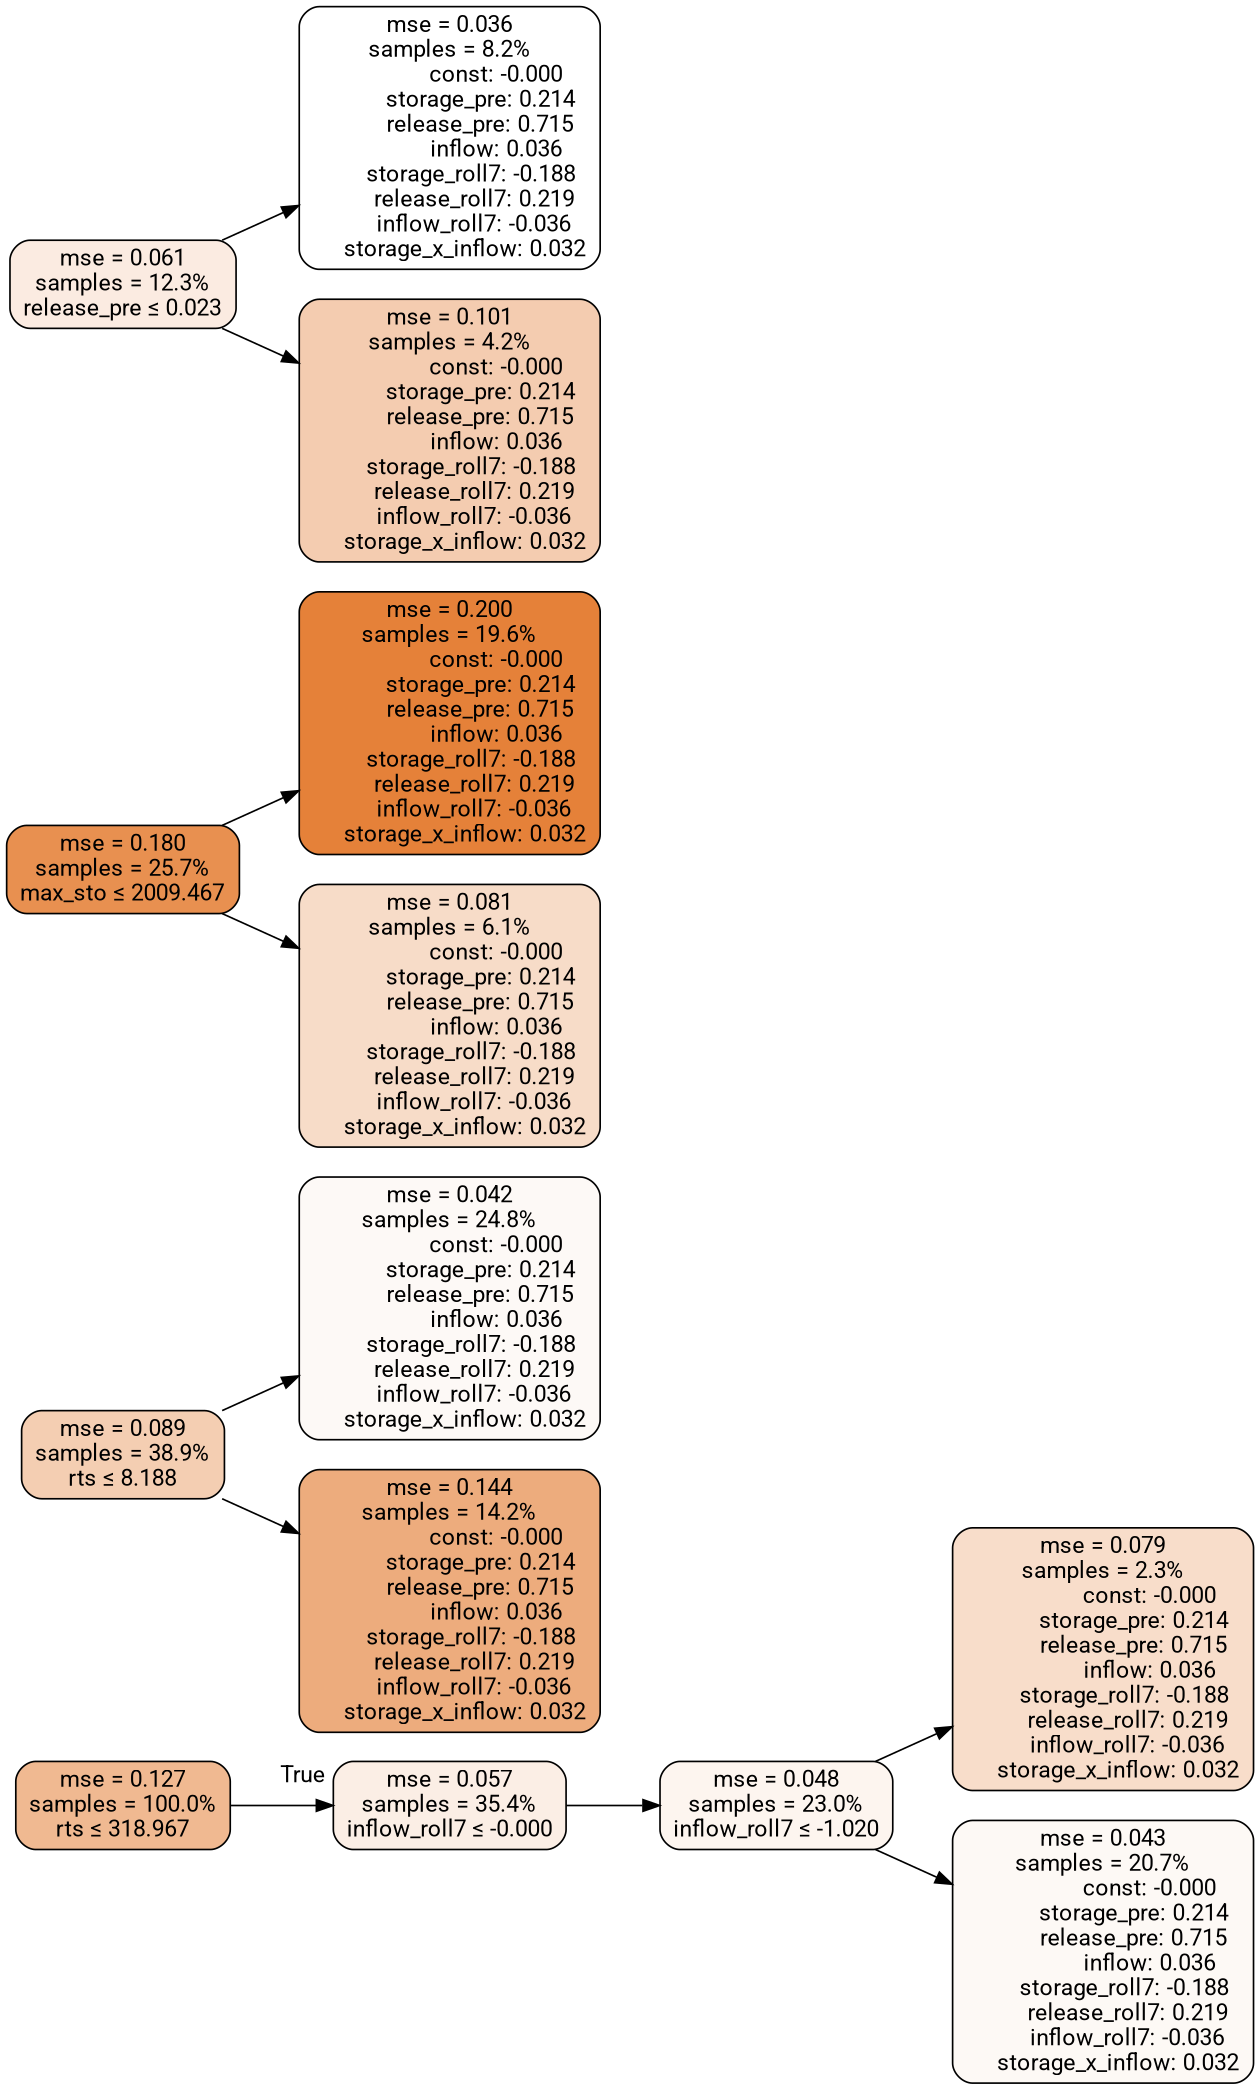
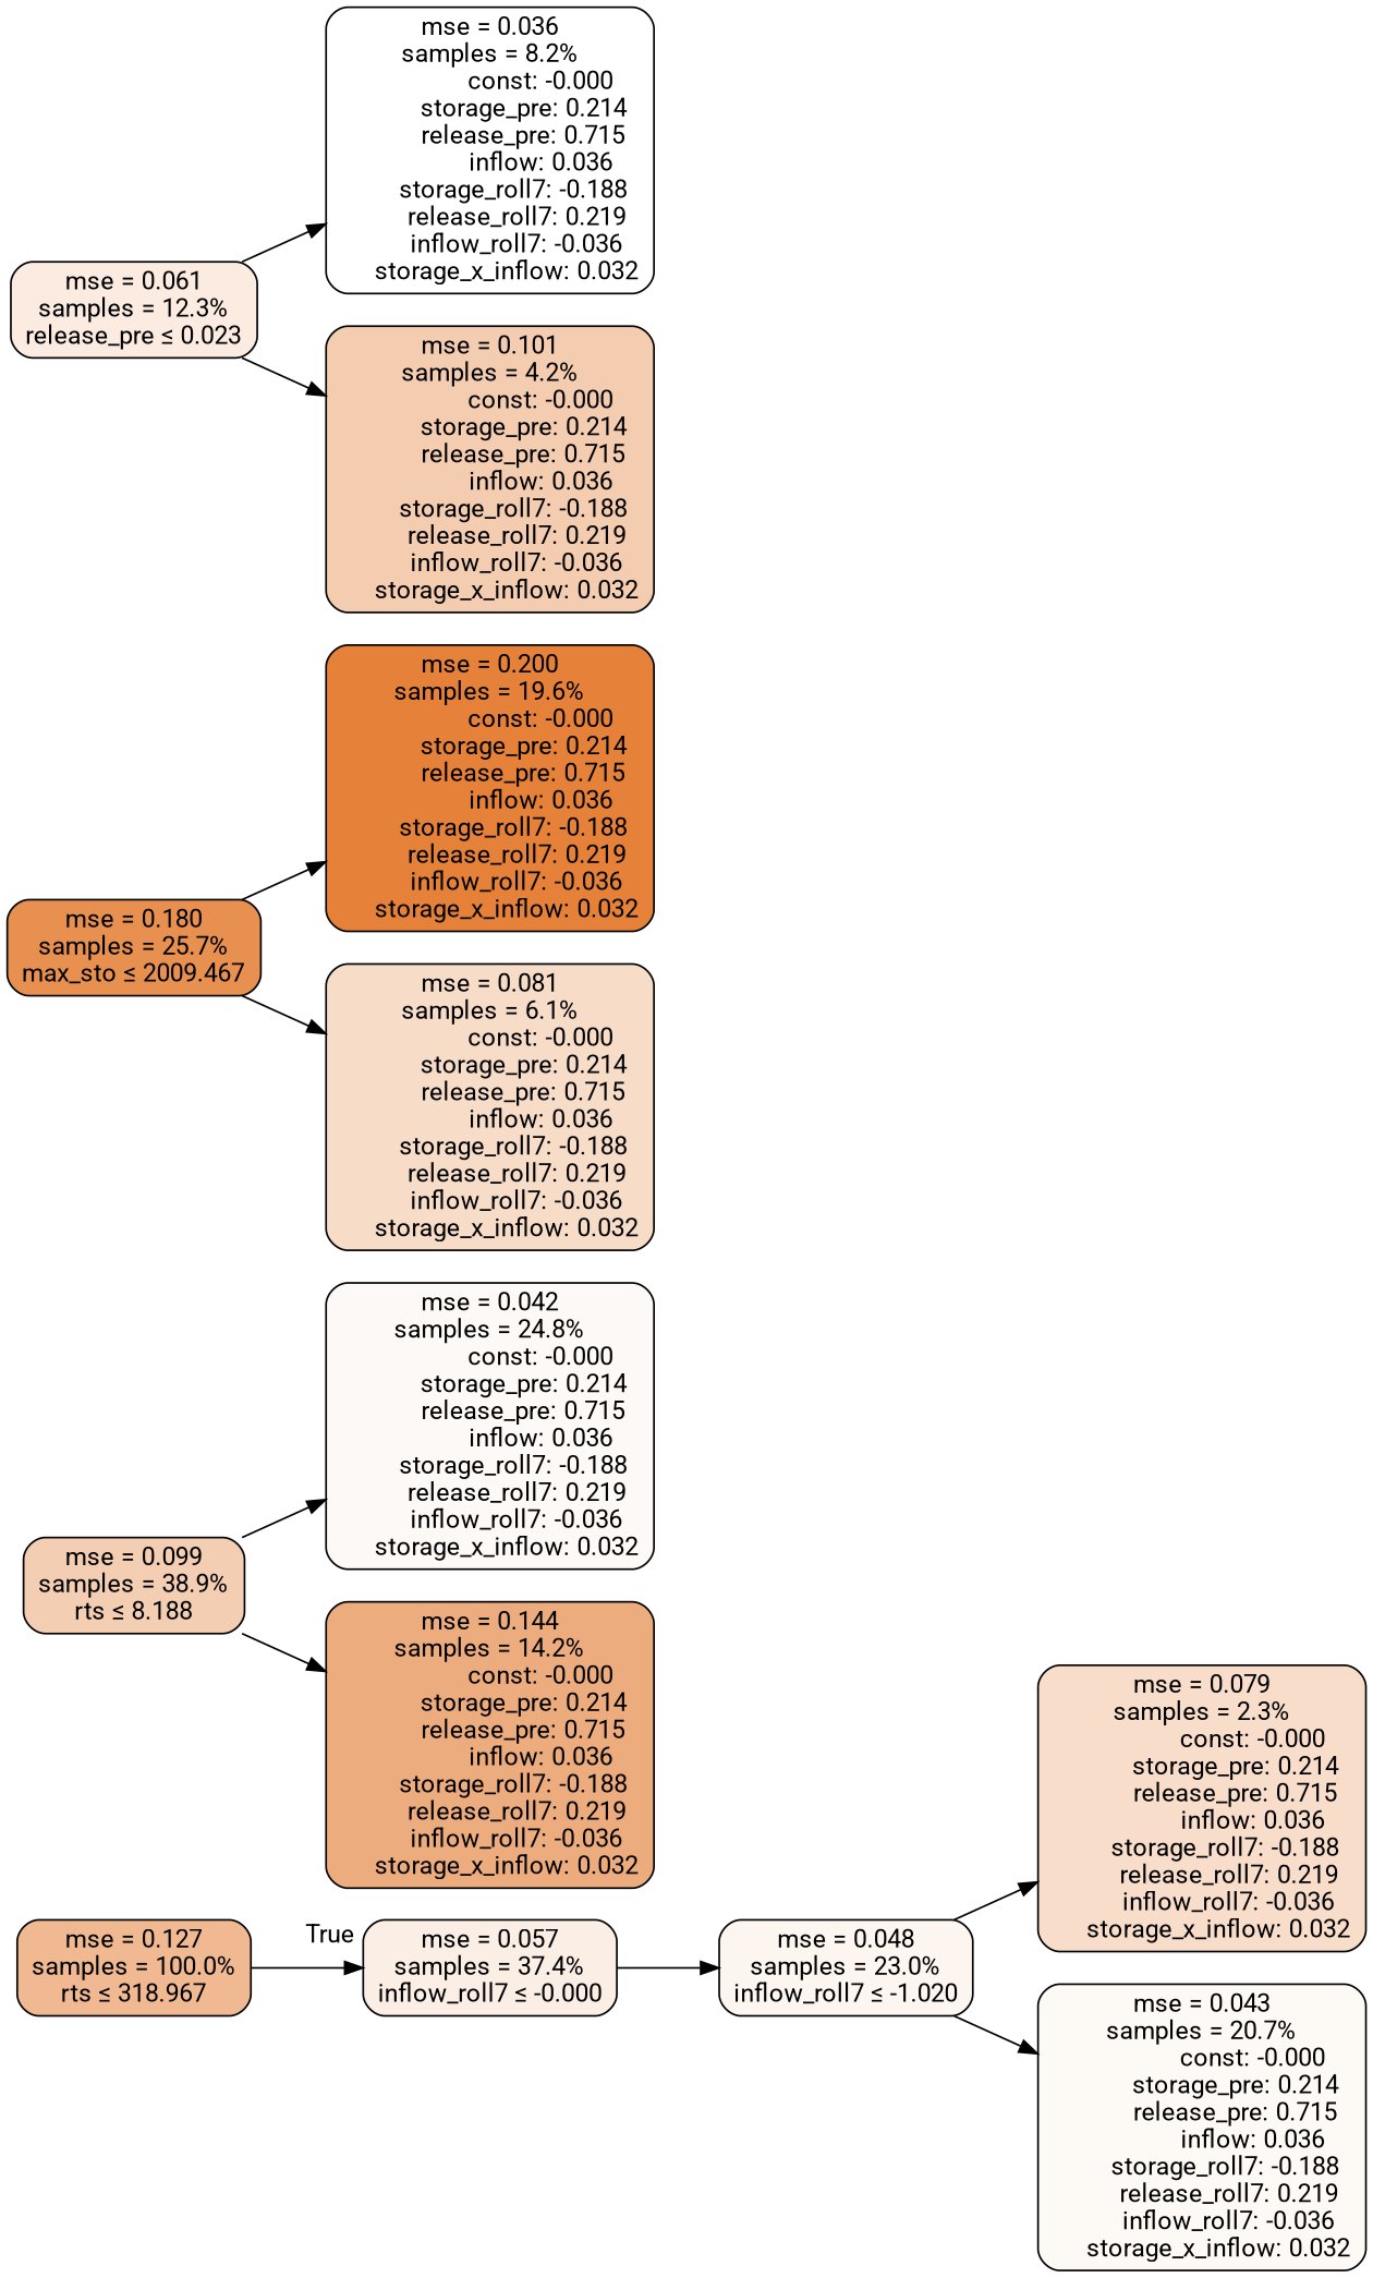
  digraph {
    fontname=Roboto
    rankdir=LR
    node [color=black fontname=Roboto shape=rectangle style="filled, rounded"]
    edge [fontname=Roboto]
    n1 [fillcolor="#f0b991" label="mse = 0.127\nsamples = 100.0%\nrts &le; 318.967"]
-   n2 [fillcolor="#fbeee5" label="mse = 0.057\nsamples = 35.4%\ninflow_roll7 &le; -0.000"]
+   n2 [fillcolor="#fbeee5" label="mse = 0.057\nsamples = 37.4%\ninflow_roll7 &le; -0.000"]
    n3 [fillcolor="#fdf5ef" label="mse = 0.048\nsamples = 23.0%\ninflow_roll7 &le; -1.020"]
-   n4 [fillcolor="#f4ceb2" label="mse = 0.089\nsamples = 38.9%\nrts &le; 8.188"]
+   n4 [fillcolor="#f4ceb2" label="mse = 0.099\nsamples = 38.9%\nrts &le; 8.188"]
    n5 [fillcolor="#fdf9f6" label="mse = 0.042\nsamples = 24.8%\n               const: -0.000\n          storage_pre: 0.214\n          release_pre: 0.715\n               inflow: 0.036\n       storage_roll7: -0.188\n        release_roll7: 0.219\n        inflow_roll7: -0.036\n     storage_x_inflow: 0.032"]
    n6 [fillcolor="#edac7d" label="mse = 0.144\nsamples = 14.2%\n               const: -0.000\n          storage_pre: 0.214\n          release_pre: 0.715\n               inflow: 0.036\n       storage_roll7: -0.188\n        release_roll7: 0.219\n        inflow_roll7: -0.036\n     storage_x_inflow: 0.032"]
    n7 [fillcolor="#e89050" label="mse = 0.180\nsamples = 25.7%\nmax_sto &le; 2009.467"]
    n8 [fillcolor="#e58139" label="mse = 0.200\nsamples = 19.6%\n               const: -0.000\n          storage_pre: 0.214\n          release_pre: 0.715\n               inflow: 0.036\n       storage_roll7: -0.188\n        release_roll7: 0.219\n        inflow_roll7: -0.036\n     storage_x_inflow: 0.032"]
    n9 [fillcolor="#f7dcc8" label="mse = 0.081\nsamples = 6.1%\n               const: -0.000\n          storage_pre: 0.214\n          release_pre: 0.715\n               inflow: 0.036\n       storage_roll7: -0.188\n        release_roll7: 0.219\n        inflow_roll7: -0.036\n     storage_x_inflow: 0.032"]
    n10 [fillcolor="#f8ddca" label="mse = 0.079\nsamples = 2.3%\n               const: -0.000\n          storage_pre: 0.214\n          release_pre: 0.715\n               inflow: 0.036\n       storage_roll7: -0.188\n        release_roll7: 0.219\n        inflow_roll7: -0.036\n     storage_x_inflow: 0.032"]
    n11 [fillcolor="#fdf9f5" label="mse = 0.043\nsamples = 20.7%\n               const: -0.000\n          storage_pre: 0.214\n          release_pre: 0.715\n               inflow: 0.036\n       storage_roll7: -0.188\n        release_roll7: 0.219\n        inflow_roll7: -0.036\n     storage_x_inflow: 0.032"]
    n12 [fillcolor="#fbebe1" label="mse = 0.061\nsamples = 12.3%\nrelease_pre &le; 0.023"]
    n13 [fillcolor="#ffffff" label="mse = 0.036\nsamples = 8.2%\n               const: -0.000\n          storage_pre: 0.214\n          release_pre: 0.715\n               inflow: 0.036\n       storage_roll7: -0.188\n        release_roll7: 0.219\n        inflow_roll7: -0.036\n     storage_x_inflow: 0.032"]
    n14 [fillcolor="#f4ccb0" label="mse = 0.101\nsamples = 4.2%\n               const: -0.000\n          storage_pre: 0.214\n          release_pre: 0.715\n               inflow: 0.036\n       storage_roll7: -0.188\n        release_roll7: 0.219\n        inflow_roll7: -0.036\n     storage_x_inflow: 0.032"]
    n1 -> n2 [headlabel=True labelangle=-45 labeldistance=2.5]
    n2 -> n3
    n3 -> n10
    n3 -> n11
    n4 -> n5
    n4 -> n6
    n7 -> n8
    n7 -> n9
    n12 -> n13
    n12 -> n14
  }
